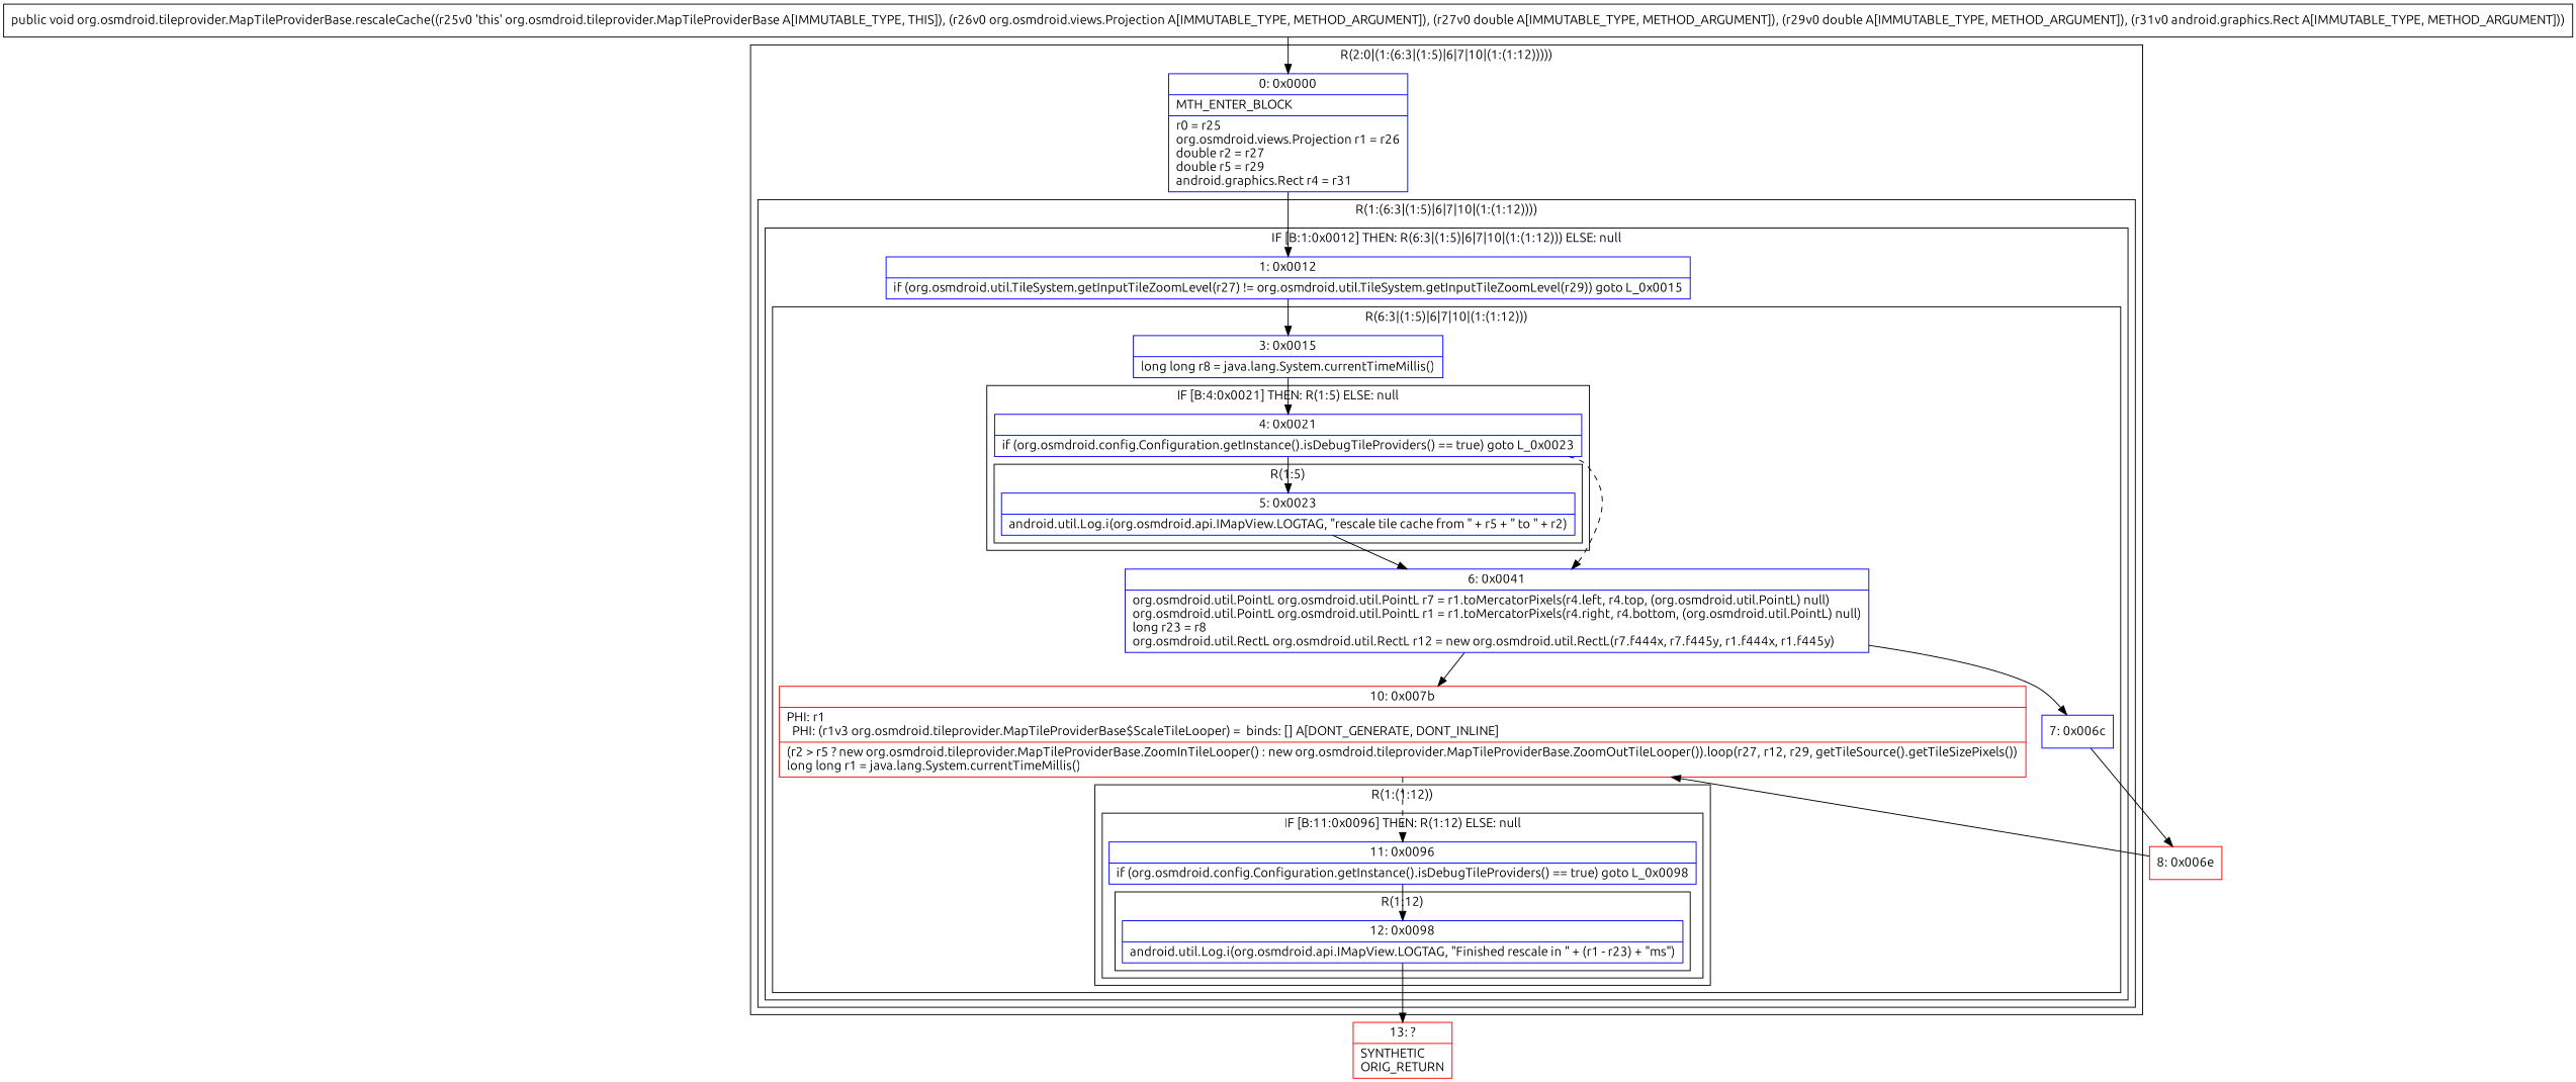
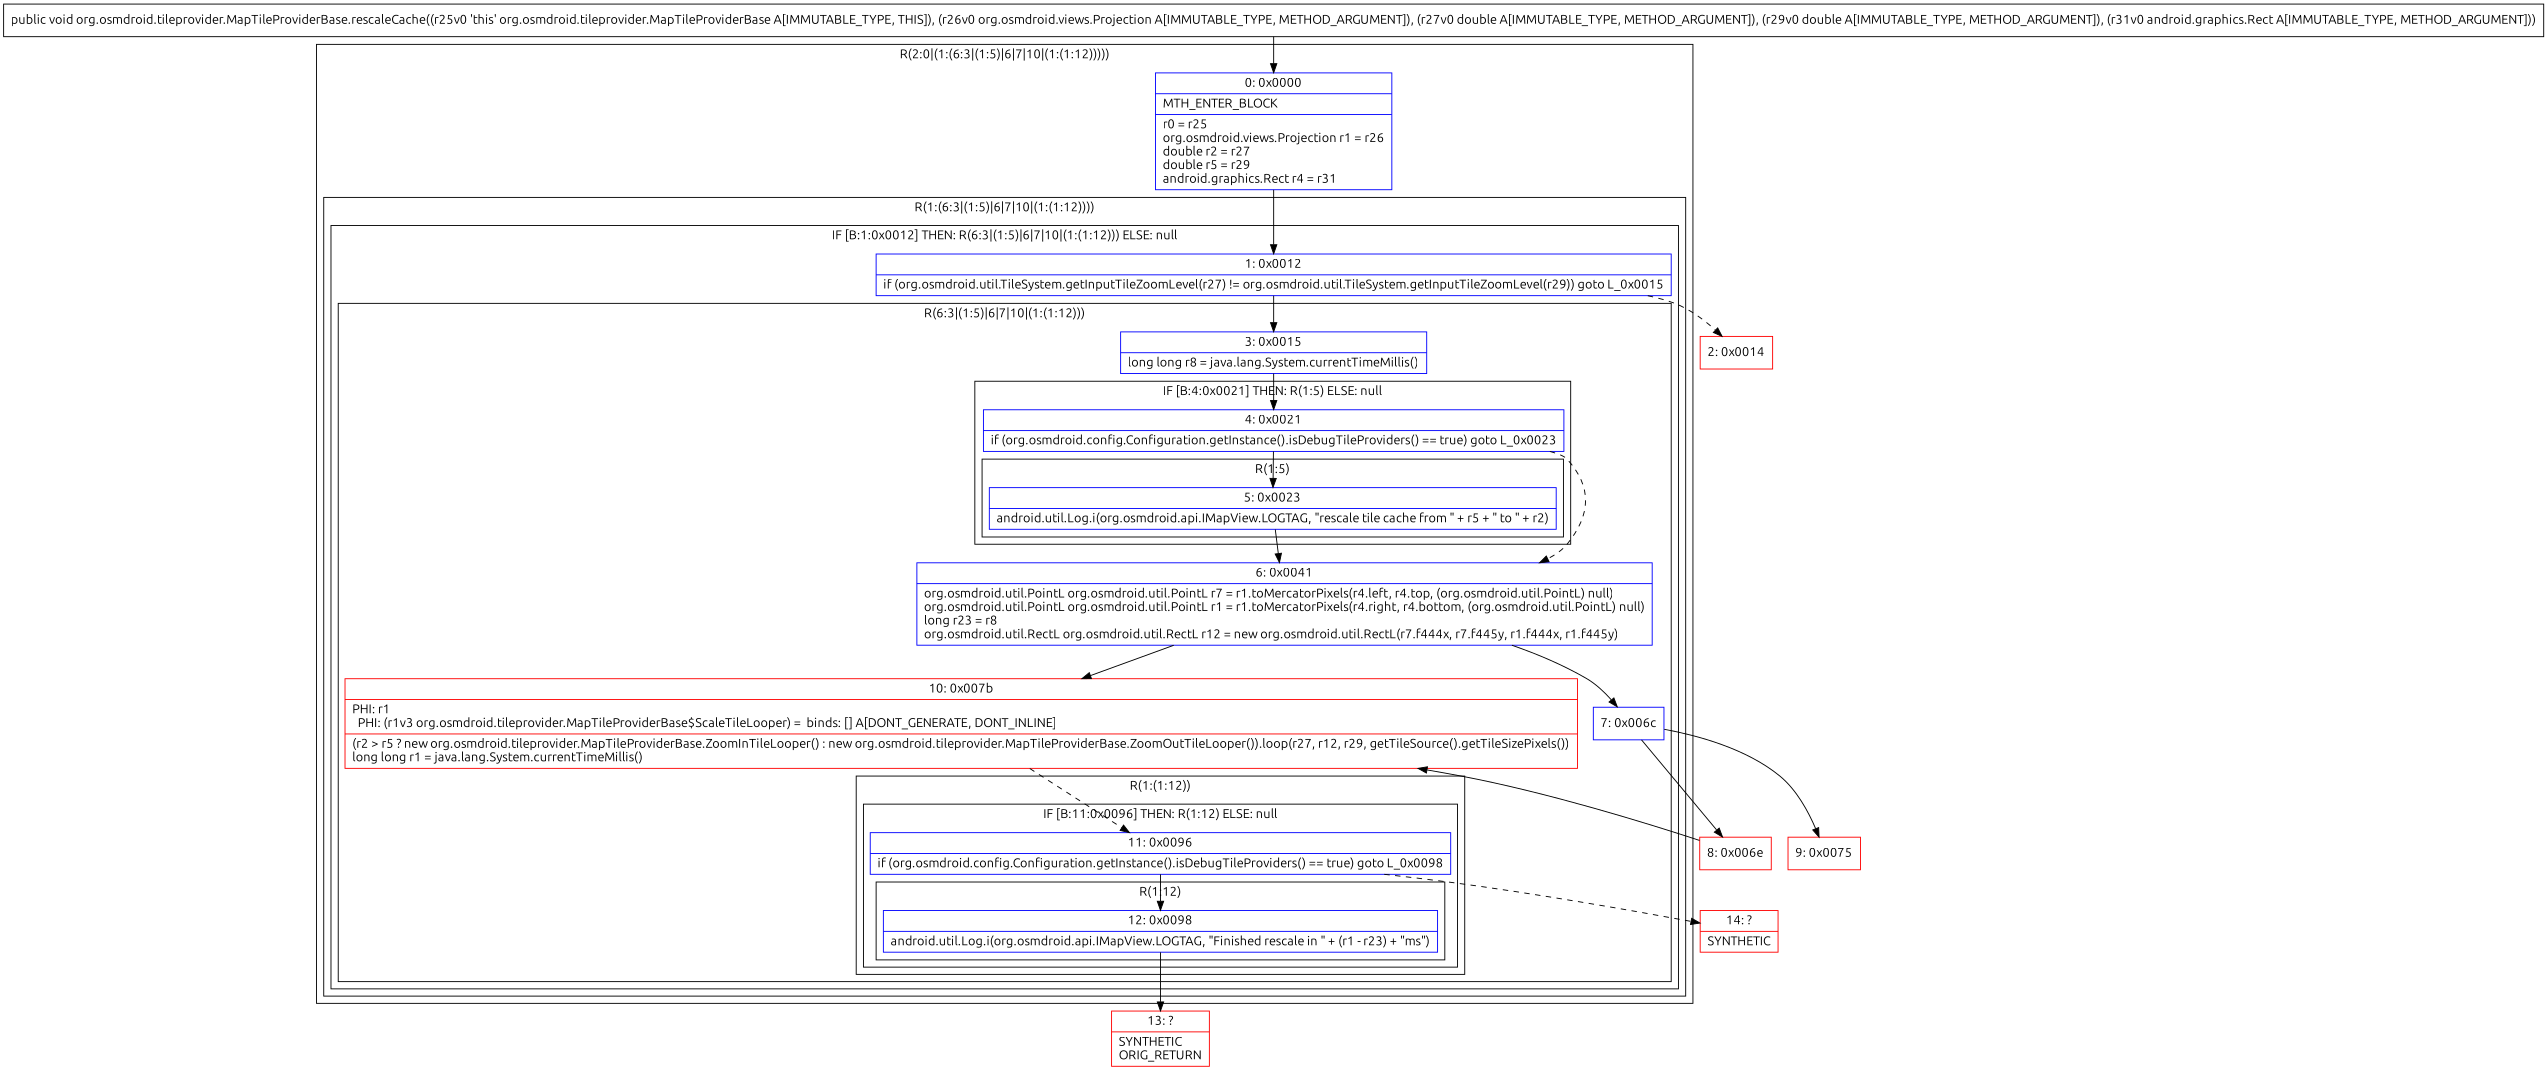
  digraph {
    fontname=Ubuntu
    node [color=blue fontname=Ubuntu shape=record]
    edge [fontname=Ubuntu]
    n1 [label="{5\:\ 0x0023|android.util.Log.i(org.osmdroid.api.IMapView.LOGTAG, \"rescale tile cache from \" + r5 + \" to \" + r2)\l}"]
    n2 [label="{4\:\ 0x0021|if (org.osmdroid.config.Configuration.getInstance().isDebugTileProviders() == true) goto L_0x0023\l}"]
    n3 [label="{12\:\ 0x0098|android.util.Log.i(org.osmdroid.api.IMapView.LOGTAG, \"Finished rescale in \" + (r1 \- r23) + \"ms\")\l}"]
    n4 [label="{11\:\ 0x0096|if (org.osmdroid.config.Configuration.getInstance().isDebugTileProviders() == true) goto L_0x0098\l}"]
    n5 [label="{3\:\ 0x0015|long long r8 = java.lang.System.currentTimeMillis()\l}"]
    n6 [label="{6\:\ 0x0041|org.osmdroid.util.PointL org.osmdroid.util.PointL r7 = r1.toMercatorPixels(r4.left, r4.top, (org.osmdroid.util.PointL) null)\lorg.osmdroid.util.PointL org.osmdroid.util.PointL r1 = r1.toMercatorPixels(r4.right, r4.bottom, (org.osmdroid.util.PointL) null)\llong r23 = r8\lorg.osmdroid.util.RectL org.osmdroid.util.RectL r12 = new org.osmdroid.util.RectL(r7.f444x, r7.f445y, r1.f444x, r1.f445y)\l}"]
    n7 [label="{7\:\ 0x006c}"]
    n8 [color=red label="{10\:\ 0x007b|PHI: r1 \l  PHI: (r1v3 org.osmdroid.tileprovider.MapTileProviderBase$ScaleTileLooper) =  binds: [] A[DONT_GENERATE, DONT_INLINE]\l|(r2 \> r5 ? new org.osmdroid.tileprovider.MapTileProviderBase.ZoomInTileLooper() : new org.osmdroid.tileprovider.MapTileProviderBase.ZoomOutTileLooper()).loop(r27, r12, r29, getTileSource().getTileSizePixels())\llong long r1 = java.lang.System.currentTimeMillis()\l}"]
    n9 [label="{1\:\ 0x0012|if (org.osmdroid.util.TileSystem.getInputTileZoomLevel(r27) != org.osmdroid.util.TileSystem.getInputTileZoomLevel(r29)) goto L_0x0015\l}"]
    n10 [label="{0\:\ 0x0000|MTH_ENTER_BLOCK\l|r0 = r25\lorg.osmdroid.views.Projection r1 = r26\ldouble r2 = r27\ldouble r5 = r29\landroid.graphics.Rect r4 = r31\l}"]
    n11 [color=red label="{13\:\ ?|SYNTHETIC\lORIG_RETURN\l}"]
+   n12 [color=red label="{14\:\ ?|SYNTHETIC\l}"]
    n13 [color=red label="{8\:\ 0x006e}"]
+   n14 [color=red label="{9\:\ 0x0075}"]
+   n15 [color=red label="{2\:\ 0x0014}"]
    n16 [label="{public void org.osmdroid.tileprovider.MapTileProviderBase.rescaleCache((r25v0 'this' org.osmdroid.tileprovider.MapTileProviderBase A[IMMUTABLE_TYPE, THIS]), (r26v0 org.osmdroid.views.Projection A[IMMUTABLE_TYPE, METHOD_ARGUMENT]), (r27v0 double A[IMMUTABLE_TYPE, METHOD_ARGUMENT]), (r29v0 double A[IMMUTABLE_TYPE, METHOD_ARGUMENT]), (r31v0 android.graphics.Rect A[IMMUTABLE_TYPE, METHOD_ARGUMENT])) }" color=""]
    subgraph cluster_1 {
      label="R(2:0|(1:(6:3|(1:5)|6|7|10|(1:(1:12)))))"
      n10
      subgraph cluster_2 {
        label="R(1:(6:3|(1:5)|6|7|10|(1:(1:12))))"
        subgraph cluster_3 {
          label="IF [B:1:0x0012] THEN: R(6:3|(1:5)|6|7|10|(1:(1:12))) ELSE: null"
          n9
          subgraph cluster_4 {
            label="R(6:3|(1:5)|6|7|10|(1:(1:12)))"
            n5
            n6
            n7
            n8
            subgraph cluster_5 {
              label="IF [B:4:0x0021] THEN: R(1:5) ELSE: null"
              n2
              subgraph cluster_6 {
                label="R(1:5)"
                n1
              }
            }
            subgraph cluster_7 {
              label="R(1:(1:12))"
              subgraph cluster_8 {
                label="IF [B:11:0x0096] THEN: R(1:12) ELSE: null"
                n4
                subgraph cluster_9 {
                  label="R(1:12)"
                  n3
                }
              }
            }
          }
        }
      }
    }
    n1 -> n6
    n2 -> n1
    n2 -> n6 [style=dashed]
    n3 -> n11
    n4 -> n3
+   n4 -> n12 [style=dashed]
    n5 -> n2
    n6 -> n7
    n6 -> n8
    n7 -> n13
+   n7 -> n14
    n8 -> n4 [style=dashed]
    n9 -> n5
+   n9 -> n15 [style=dashed]
    n10 -> n9
    n13 -> n8
    n16 -> n10
  }
